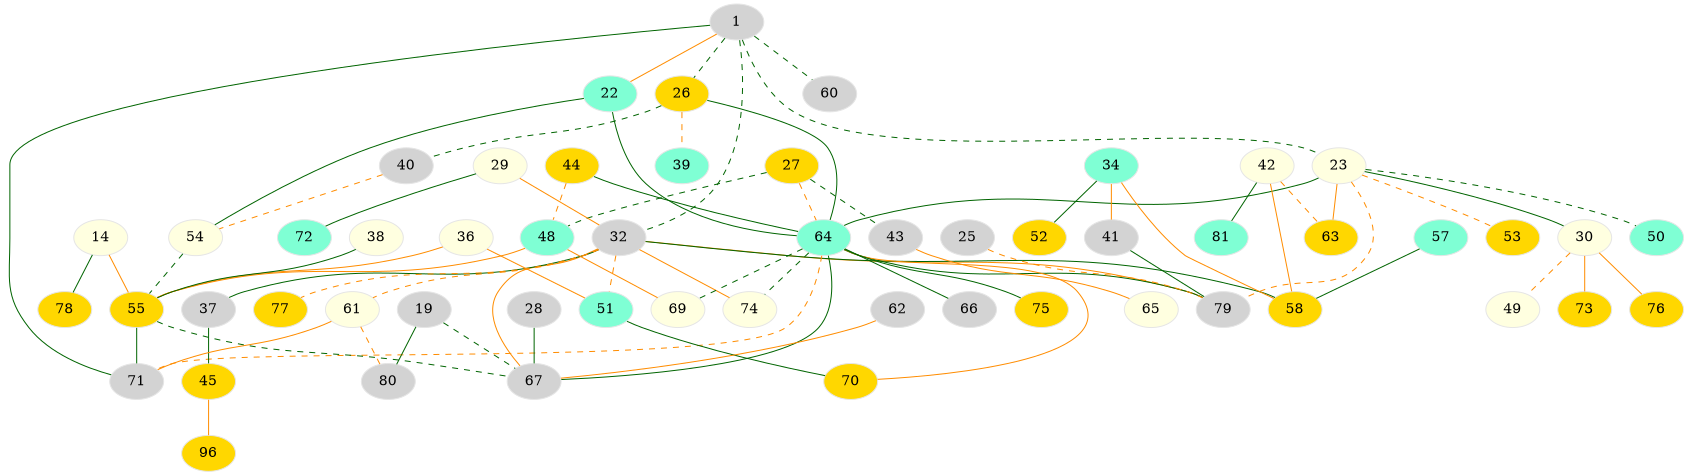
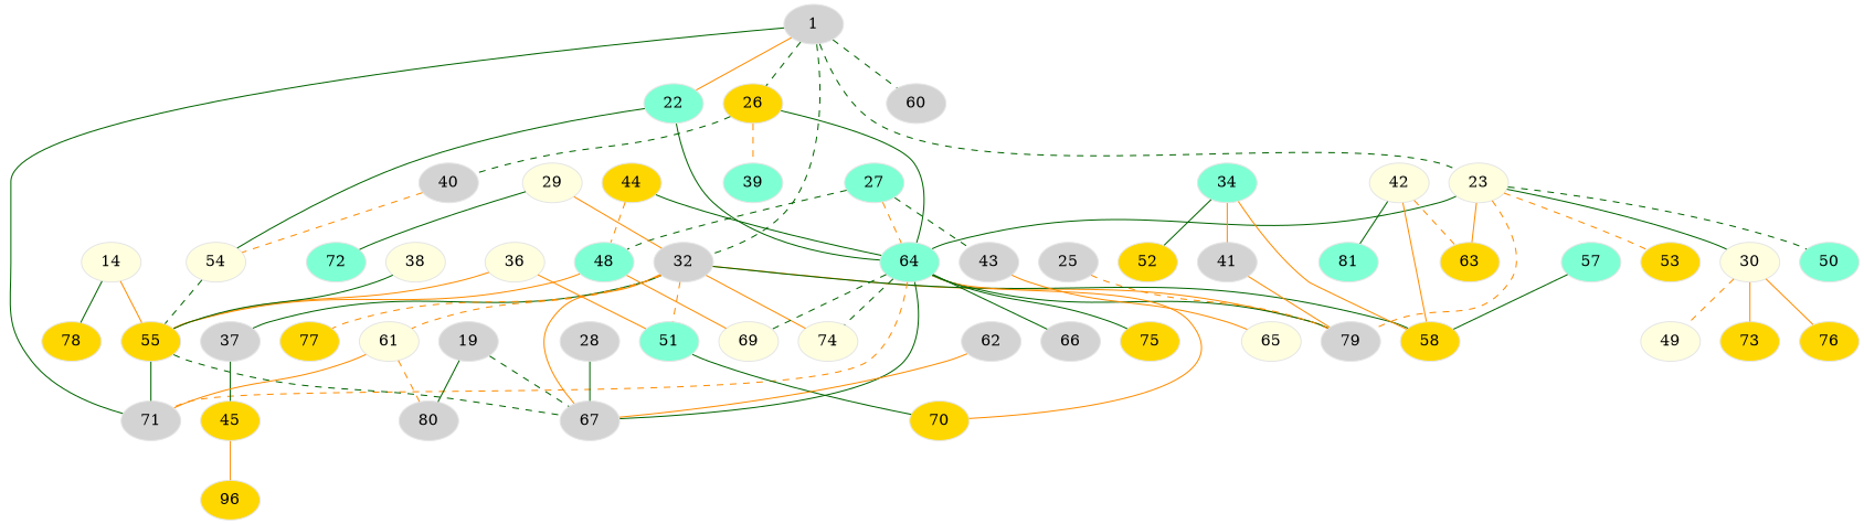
  graph {
    node [color=gray90 fillcolor=lightgrey style=filled]
    edge [color=darkgreen style=solid]
    22 [fillcolor=aquamarine]
    1
    23 [fillcolor=lightyellow super="+11+15"]
    26 [fillcolor=gold]
    32 [super="+3+19+2"]
    60
    71
    54 [fillcolor=lightyellow super="+20"]
    64 [fillcolor=aquamarine super="+7+56"]
    30 [fillcolor=lightyellow]
    50 [fillcolor=aquamarine]
    53 [fillcolor=gold]
    63 [fillcolor=gold]
    79 [super="+18"]
    39 [fillcolor=aquamarine]
    40
    67 [super="+47"]
    37
    51 [fillcolor=aquamarine super="+12"]
    58 [fillcolor=gold super="+8"]
    61 [fillcolor=lightyellow]
    74 [fillcolor=lightyellow]
    77 [fillcolor=gold]
    55 [fillcolor=gold super="+10+9+13"]
    14 [fillcolor=lightyellow]
    78 [fillcolor=gold]
    69 [fillcolor=lightyellow]
    70 [fillcolor=gold]
    66
    75 [fillcolor=gold]
    49 [fillcolor=lightyellow]
    73 [fillcolor=gold]
    76 [fillcolor=gold]
    25
-   27 [fillcolor=gold]
+   27 [fillcolor=aquamarine]
    43
    48 [fillcolor=aquamarine super="+35"]
    65 [fillcolor=lightyellow]
    28
    29 [fillcolor=lightyellow super="+21"]
    72 [fillcolor=aquamarine]
    45 [fillcolor=gold]
    80
    34 [fillcolor=aquamarine super="+31"]
    41
    52 [fillcolor=gold]
    36 [fillcolor=lightyellow]
    n48 [fillcolor=gold label=96]
    38 [fillcolor=lightyellow]
    42 [fillcolor=lightyellow]
    81 [fillcolor=aquamarine]
    44 [fillcolor=gold]
    57 [fillcolor=aquamarine]
    n54 [label=19]
    62
    22 -- 54
    22 -- 64
    1 -- 22 [color=darkorange]
    1 -- 23 [style=dashed weight=3]
    1 -- 26 [style=dashed]
    1 -- 32 [style=dashed weight=2]
    1 -- 60 [style=dashed]
    1 -- 71
    23 -- 64
    23 -- 30
    23 -- 50 [style=dashed]
    23 -- 53 [color=darkorange style=dashed]
    23 -- 63 [color=darkorange]
    23 -- 79 [color=darkorange style=dashed]
    26 -- 64
    26 -- 39 [color=darkorange style=dashed]
    26 -- 40 [style=dashed]
    32 -- 79 [color=darkorange]
    32 -- 67 [color=darkorange weight=2]
    32 -- 37
    32 -- 51 [color=darkorange style=dashed]
    32 -- 58
    32 -- 61 [color=darkorange style=dashed]
    32 -- 74 [color=darkorange]
    32 -- 77 [color=darkorange style=dashed]
    54 -- 55 [style=dashed weight=2]
    64 -- 71 [color=darkorange style=dashed]
    64 -- 79
    64 -- 67 [weight=3]
    64 -- 74 [style=dashed]
    64 -- 69 [style=dashed]
    64 -- 70 [color=darkorange]
    64 -- 66
    64 -- 75
    30 -- 49 [color=darkorange style=dashed]
    30 -- 73 [color=darkorange]
    30 -- 76 [color=darkorange]
    40 -- 54 [color=darkorange style=dashed]
    37 -- 45
    51 -- 70
    61 -- 71 [color=darkorange]
    61 -- 80 [color=darkorange style=dashed]
    55 -- 71
    55 -- 67 [style=dashed]
    14 -- 55 [color=darkorange]
    14 -- 78
    25 -- 79 [color=darkorange style=dashed]
    27 -- 64 [color=darkorange style=dashed weight=2]
    27 -- 43 [style=dashed]
    27 -- 48 [style=dashed weight=2]
    43 -- 65 [color=darkorange]
    48 -- 55 [color=darkorange]
    48 -- 69 [color=darkorange]
    28 -- 67
    29 -- 32 [color=darkorange weight=2]
    29 -- 72
    45 -- n48 [color=darkorange]
    34 -- 58 [color=darkorange]
    34 -- 41 [color=darkorange]
    34 -- 52
-   41 -- 79
+   41 -- 79 [color=darkorange]
    36 -- 51 [color=darkorange]
    36 -- 55 [color=darkorange]
    38 -- 55
    42 -- 63 [color=darkorange style=dashed]
    42 -- 58 [color=darkorange]
    42 -- 81
    44 -- 64
    44 -- 48 [color=darkorange style=dashed]
    57 -- 58
    n54 -- 67 [style=dashed]
    n54 -- 80
    62 -- 67 [color=darkorange]
  }
